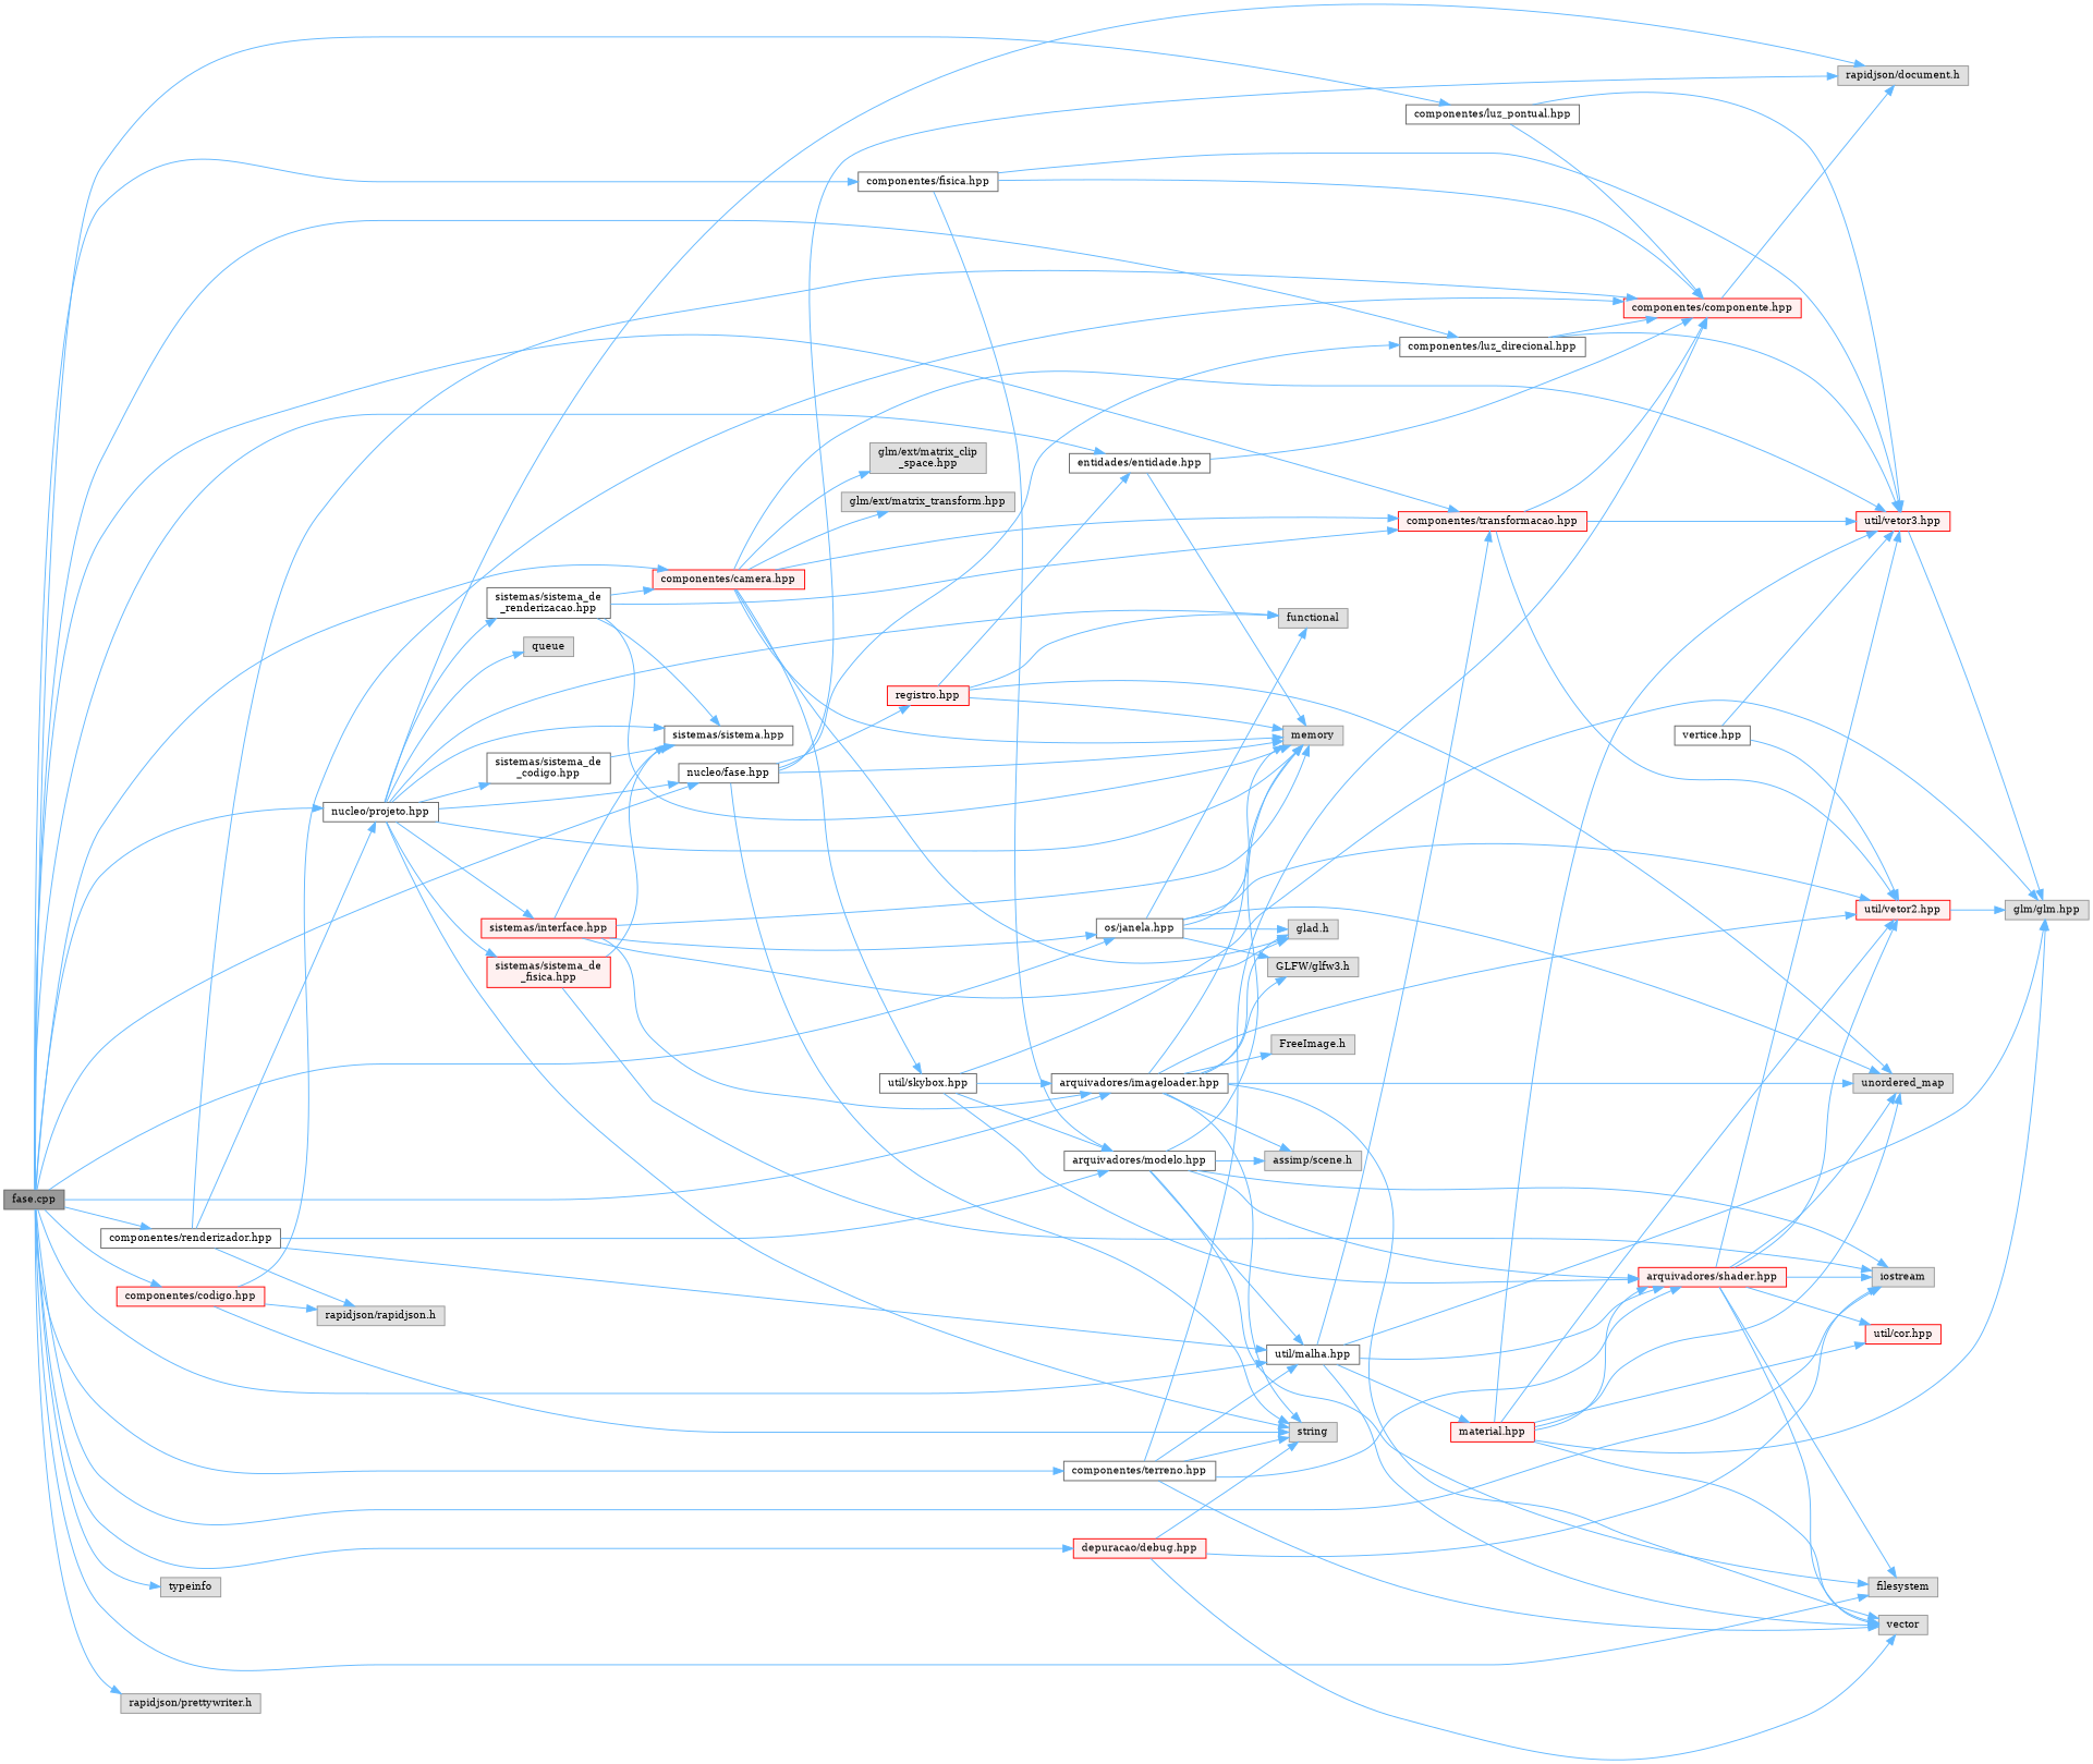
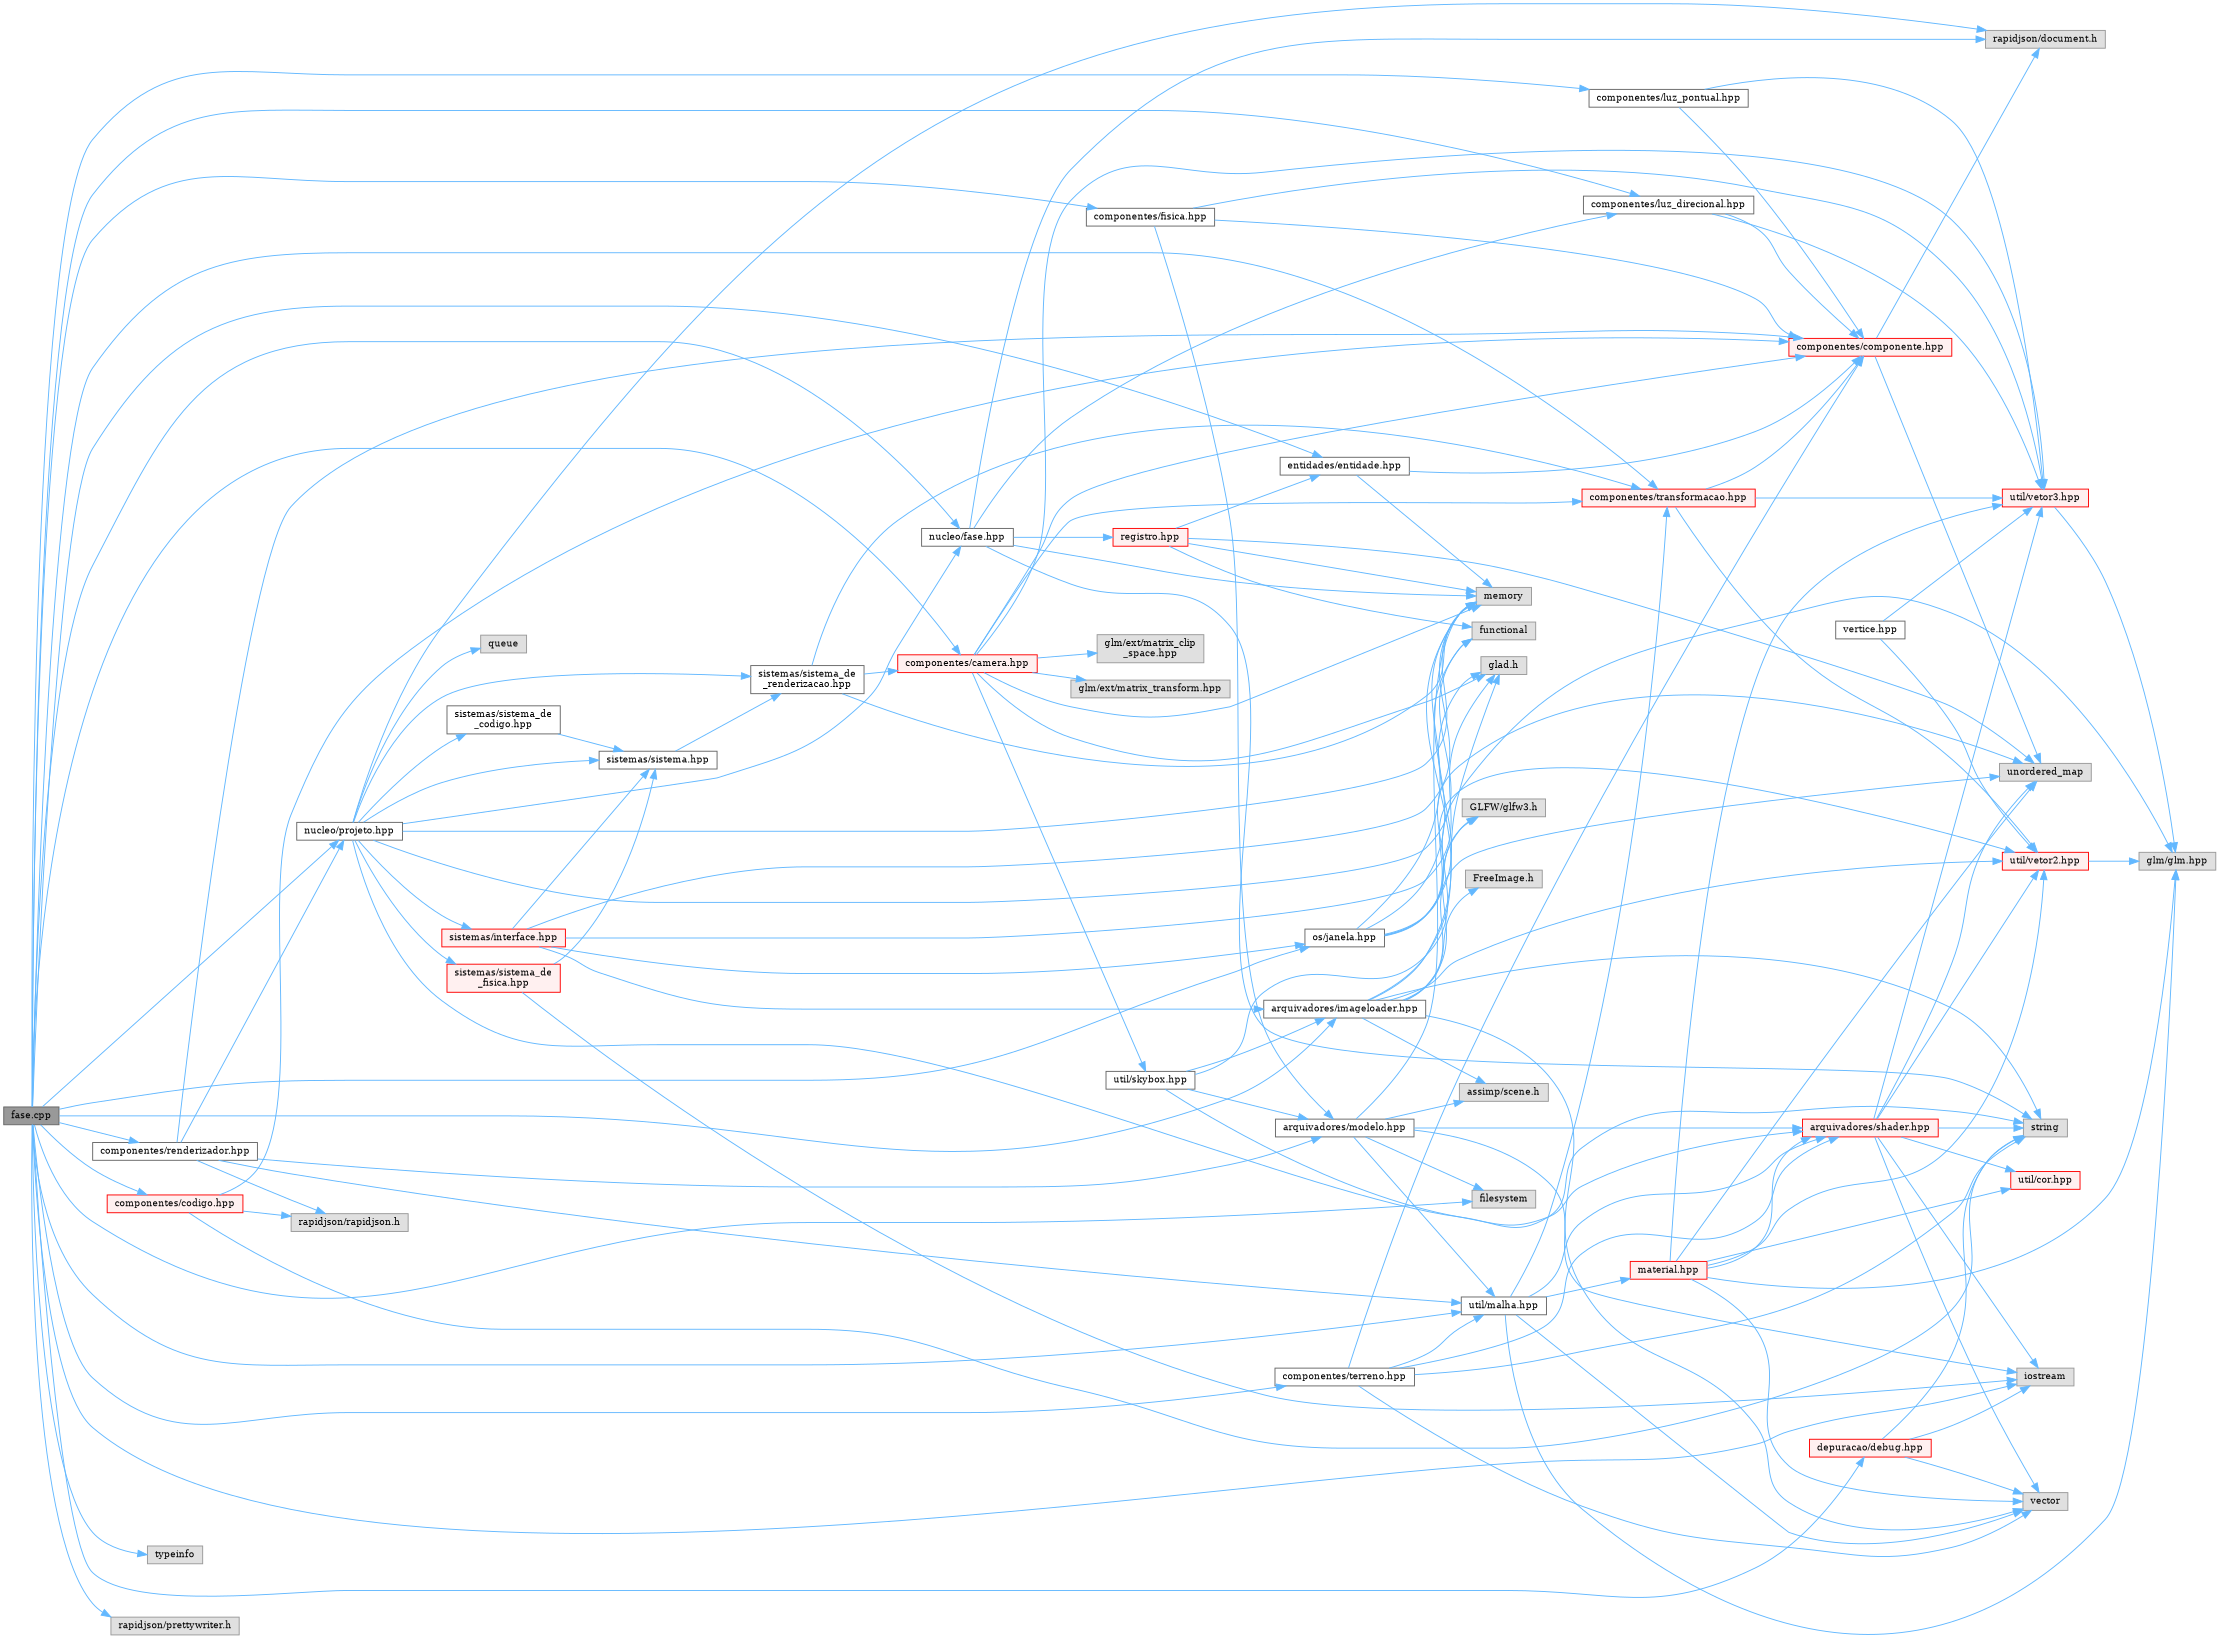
  digraph {
    fontname="DejaVu Serif"
    rankdir=LR
    node [color=grey60 fillcolor="#E0E0E0" fontname="DejaVu Serif" fontsize=10 shape=box style=filled]
    edge [color=steelblue1 fontname="DejaVu Serif" fontsize=10 labelfontname=Helvetica labelfontsize=10 style=solid]
    n1 [color=gray40 fillcolor=grey60 fontcolor=black height=0.2 label="fase.cpp" width=0.4]
    n2 [color=grey40 fillcolor=white height=0.2 label="nucleo/fase.hpp" width=0.4]
    n3 [color=grey40 fillcolor=white height=0.2 label="entidades/entidade.hpp" width=0.4]
    n4 [color=grey40 fillcolor=white height=0.2 label="componentes/luz_direcional.hpp" width=0.4]
    n5 [color=grey40 fillcolor=white height=0.2 label="arquivadores/imageloader.hpp" width=0.4]
    n6 [color=grey40 fillcolor=white height=0.2 label="util/malha.hpp" width=0.4]
    n7 [height=0.2 label=iostream width=0.4]
    n8 [color=red fillcolor="#FFF0F0" height=0.2 label="componentes/transformacao.hpp" width=0.4]
    n9 [color=grey40 fillcolor=white height=0.2 label="nucleo/projeto.hpp" width=0.4]
    n10 [color=red fillcolor="#FFF0F0" height=0.2 label="componentes/camera.hpp" width=0.4]
    n11 [height=0.2 label=filesystem width=0.4]
    n12 [color=grey40 fillcolor=white height=0.2 label="os/janela.hpp" width=0.4]
    n13 [color=grey40 fillcolor=white height=0.2 label="componentes/renderizador.hpp" width=0.4]
    n14 [color=red fillcolor="#FFF0F0" height=0.2 label="componentes/codigo.hpp" width=0.4]
    n15 [color=grey40 fillcolor=white height=0.2 label="componentes/terreno.hpp" width=0.4]
    n16 [color=grey40 fillcolor=white height=0.2 label="componentes/luz_pontual.hpp" width=0.4]
    n17 [color=grey40 fillcolor=white height=0.2 label="componentes/fisica.hpp" width=0.4]
    n18 [height=0.2 label=typeinfo width=0.4]
    n19 [color=red fillcolor="#FFF0F0" height=0.2 label="depuracao/debug.hpp" width=0.4]
    n20 [height=0.2 label="rapidjson/prettywriter.h" width=0.4]
    n21 [height=0.2 label=string width=0.4]
    n22 [height=0.2 label=memory width=0.4]
    n23 [height=0.2 label="rapidjson/document.h" width=0.4]
    n24 [color=red fillcolor="#FFF0F0" height=0.2 label="registro.hpp" width=0.4]
    n25 [color=red fillcolor="#FFF0F0" height=0.2 label="componentes/componente.hpp" width=0.4]
    n26 [color=red fillcolor="#FFF0F0" height=0.2 label="util/vetor3.hpp" width=0.4]
    n27 [height=0.2 label=unordered_map width=0.4]
    n28 [height=0.2 label="glad.h" width=0.4]
    n29 [height=0.2 label="GLFW/glfw3.h" width=0.4]
    n30 [height=0.2 label="FreeImage.h" width=0.4]
    n31 [height=0.2 label="assimp/scene.h" width=0.4]
    n32 [height=0.2 label=vector width=0.4]
    n33 [color=red fillcolor="#FFF0F0" height=0.2 label="util/vetor2.hpp" width=0.4]
    n34 [height=0.2 label="glm/glm.hpp" width=0.4]
    n35 [color=red fillcolor="#FFF0F0" height=0.2 label="material.hpp" width=0.4]
    n36 [color=red fillcolor="#FFF0F0" height=0.2 label="arquivadores/shader.hpp" width=0.4]
    n37 [height=0.2 label=functional width=0.4]
    n38 [height=0.2 label=queue width=0.4]
    n39 [color=grey40 fillcolor=white height=0.2 label="sistemas/sistema.hpp" width=0.4]
    n40 [color=red fillcolor="#FFF0F0" height=0.2 label="sistemas/sistema_de\l_fisica.hpp" width=0.4]
    n41 [color=grey40 fillcolor=white height=0.2 label="sistemas/sistema_de\l_renderizacao.hpp" width=0.4]
    n42 [color=grey40 fillcolor=white height=0.2 label="sistemas/sistema_de\l_codigo.hpp" width=0.4]
    n43 [color=red fillcolor="#FFF0F0" height=0.2 label="sistemas/interface.hpp" width=0.4]
    n44 [height=0.2 label="glm/ext/matrix_clip\l_space.hpp" width=0.4]
    n45 [height=0.2 label="glm/ext/matrix_transform.hpp" width=0.4]
    n46 [color=grey40 fillcolor=white height=0.2 label="util/skybox.hpp" width=0.4]
    n47 [color=grey40 fillcolor=white height=0.2 label="arquivadores/modelo.hpp" width=0.4]
    n48 [height=0.2 label="rapidjson/rapidjson.h" width=0.4]
    n49 [color=red fillcolor="#FFF0F0" height=0.2 label="util/cor.hpp" width=0.4]
    n50 [color=grey40 fillcolor=white height=0.2 label="vertice.hpp" width=0.4]
    n1 -> n2
    n1 -> n3
    n1 -> n4
    n1 -> n5
    n1 -> n6
    n1 -> n7
    n1 -> n8
    n1 -> n9
    n1 -> n10
    n1 -> n11
    n1 -> n12
    n1 -> n13
    n1 -> n14
    n1 -> n15
    n1 -> n16
    n1 -> n17
    n1 -> n18
    n1 -> n19
    n1 -> n20
    n2 -> n4
    n2 -> n21
    n2 -> n22
    n2 -> n23
    n2 -> n24
    n3 -> n22
    n3 -> n25
    n4 -> n25
    n4 -> n26
    n5 -> n21
    n5 -> n22
    n5 -> n27
    n5 -> n28
    n5 -> n29
    n5 -> n30
    n5 -> n31
    n5 -> n32
    n5 -> n33
    n6 -> n8
    n6 -> n32
    n6 -> n34
    n6 -> n35
    n6 -> n36
    n8 -> n25
    n8 -> n26
    n8 -> n33
    n9 -> n2
    n9 -> n21
    n9 -> n22
    n9 -> n23
    n9 -> n37
    n9 -> n38
    n9 -> n39
    n9 -> n40
    n9 -> n41
    n9 -> n42
    n9 -> n43
    n10 -> n8
    n10 -> n22
+   n10 -> n25
    n10 -> n26
    n10 -> n28
    n10 -> n44
    n10 -> n45
    n10 -> n46
    n12 -> n22
    n12 -> n27
    n12 -> n28
    n12 -> n29
    n12 -> n33
    n12 -> n37
    n13 -> n6
    n13 -> n9
    n13 -> n25
    n13 -> n47
    n13 -> n48
    n14 -> n21
    n14 -> n25
    n14 -> n48
    n15 -> n6
    n15 -> n21
    n15 -> n25
    n15 -> n32
    n15 -> n36
    n16 -> n25
    n16 -> n26
    n17 -> n25
    n17 -> n26
    n17 -> n47
    n19 -> n7
    n19 -> n21
    n19 -> n32
    n24 -> n3
    n24 -> n22
    n24 -> n27
    n24 -> n37
    n25 -> n23
+   n25 -> n27
    n26 -> n34
    n33 -> n34
    n35 -> n26
    n35 -> n27
    n35 -> n32
    n35 -> n33
    n35 -> n34
    n35 -> n36
    n35 -> n49
    n36 -> n7
-   n36 -> n11
+   n36 -> n21
    n36 -> n26
    n36 -> n27
    n36 -> n32
    n36 -> n33
    n36 -> n49
    n40 -> n7
    n40 -> n39
    n41 -> n8
    n41 -> n10
    n41 -> n22
-   n41 -> n39
+   n39 -> n41
    n42 -> n39
    n43 -> n5
    n43 -> n12
    n43 -> n22
    n43 -> n28
    n43 -> n39
    n46 -> n5
    n46 -> n34
    n46 -> n36
    n46 -> n47
    n47 -> n6
    n47 -> n7
    n47 -> n11
    n47 -> n22
    n47 -> n31
    n47 -> n36
    n50 -> n26
    n50 -> n33
  }
